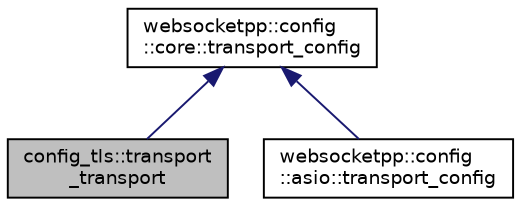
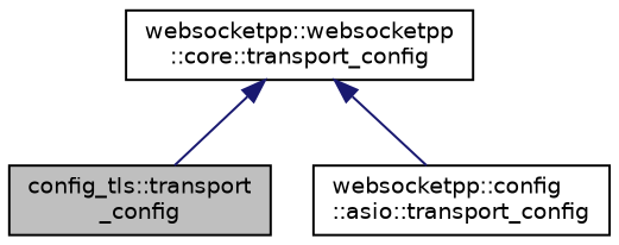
  digraph {
    node [color=black fillcolor=white fontname=Helvetica fontsize=10 shape=record style=filled]
    edge [color=midnightblue dir=back fontname=Helvetica fontsize=10 labelfontname=Helvetica labelfontsize=10 style=solid]
-   n1 [fillcolor=grey75 fontcolor=black height=0.2 label="config_tls::transport\l_transport" width=0.4]
+   n1 [fillcolor=grey75 fontcolor=black height=0.2 label="config_tls::transport\l_config" width=0.4]
    n2 [height=0.2 label="websocketpp::config\l::asio::transport_config" width=0.4]
-   n3 [height=0.2 label="websocketpp::config\l::core::transport_config" width=0.4]
+   n3 [height=0.2 label="websocketpp::websocketpp\l::core::transport_config" width=0.4]
    n3 -> n1
    n3 -> n2
  }
